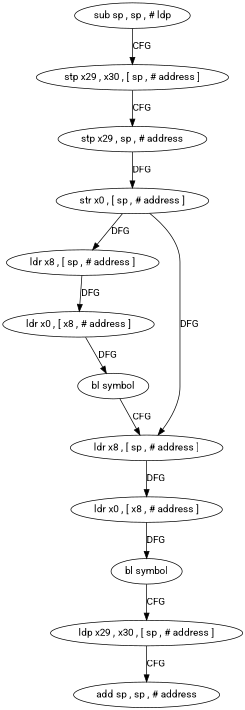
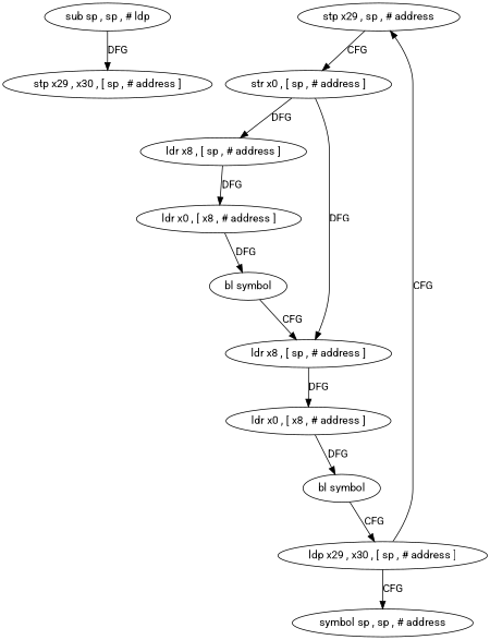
  digraph {
    fontname=Roboto
    node [fontname=Roboto]
    edge [fontname=Roboto]
    n1 [label="sub sp , sp , # ldp"]
    n2 [label="stp x29 , x30 , [ sp , # address ]"]
    n3 [label="stp x29 , sp , # address"]
    n4 [label="str x0 , [ sp , # address ]"]
    n5 [label="ldr x8 , [ sp , # address ]"]
    n6 [label="ldr x8 , [ sp , # address ]"]
    n7 [label="ldr x0 , [ x8 , # address ]"]
    n8 [label="ldr x0 , [ x8 , # address ]"]
    n9 [label="bl symbol"]
    n10 [label="bl symbol"]
    n11 [label="ldp x29 , x30 , [ sp , # address ]"]
-   n12 [label="add sp , sp , # address"]
-   n1 -> n2 [label=CFG]
-   n2 -> n3 [label=CFG]
-   n3 -> n4 [label=DFG]
+   n12 [label="symbol sp , sp , # address"]
+   n1 -> n2 [label=DFG]
+   n11 -> n3 [label=CFG]
+   n3 -> n4 [label=CFG]
    n4 -> n5 [label=DFG]
    n4 -> n6 [label=DFG]
    n5 -> n7 [label=DFG]
    n6 -> n8 [label=DFG]
    n7 -> n9 [label=DFG]
    n8 -> n10 [label=DFG]
    n9 -> n6 [label=CFG]
    n10 -> n11 [label=CFG]
    n11 -> n12 [label=CFG]
  }
